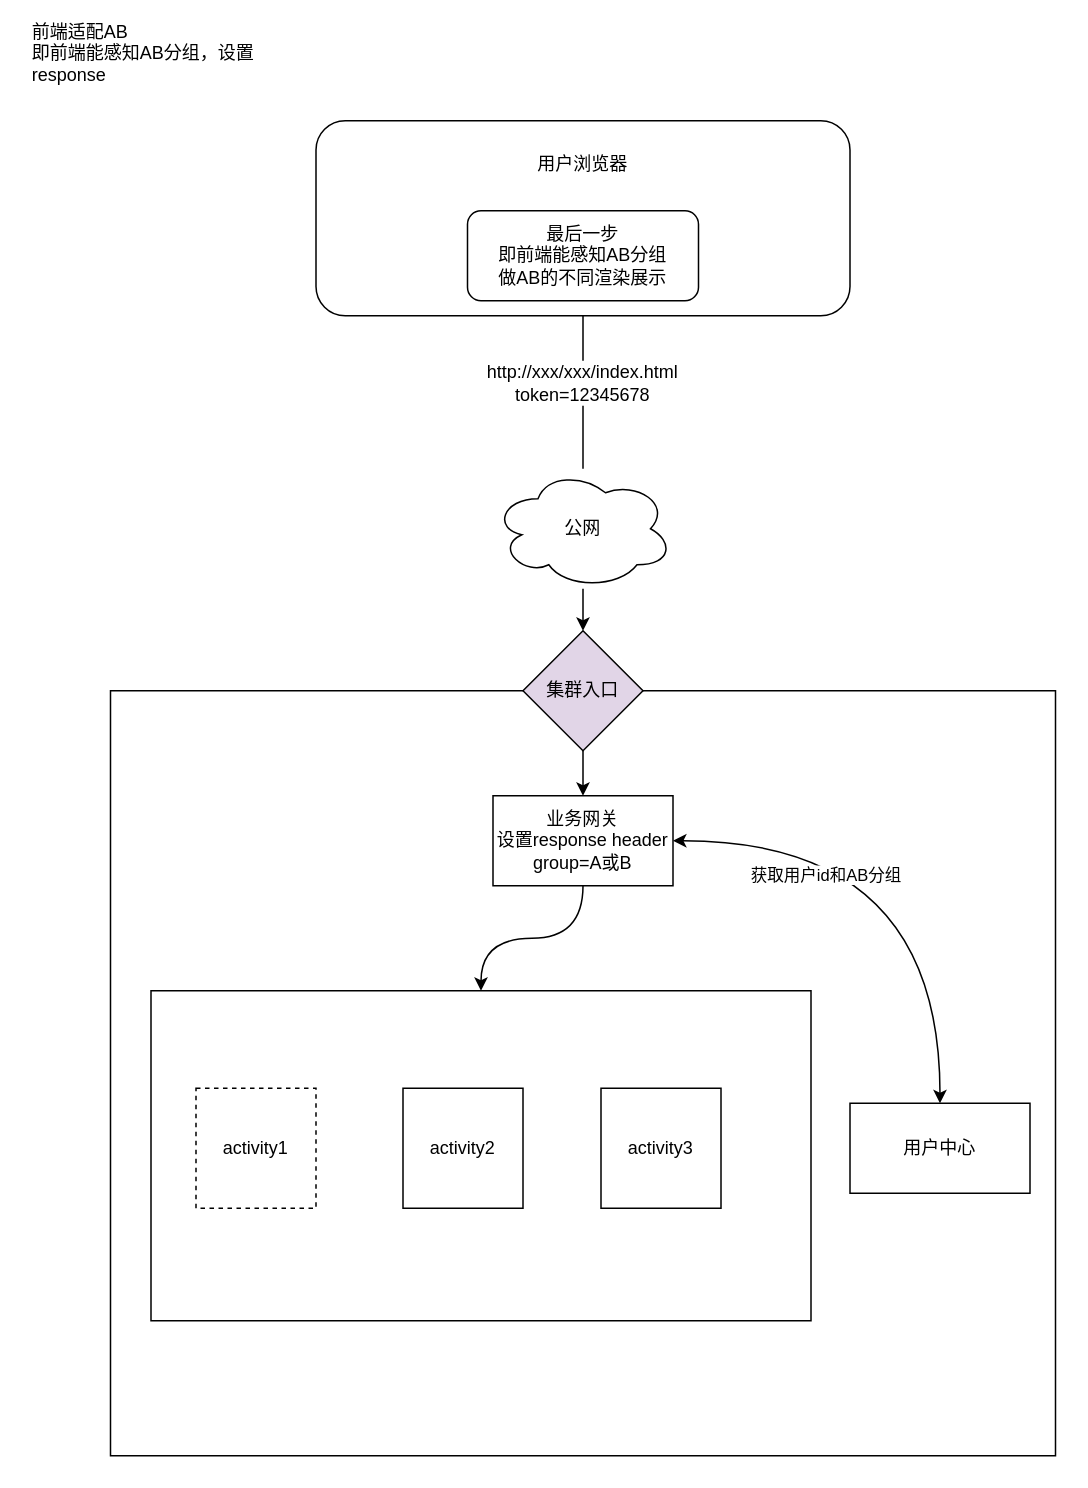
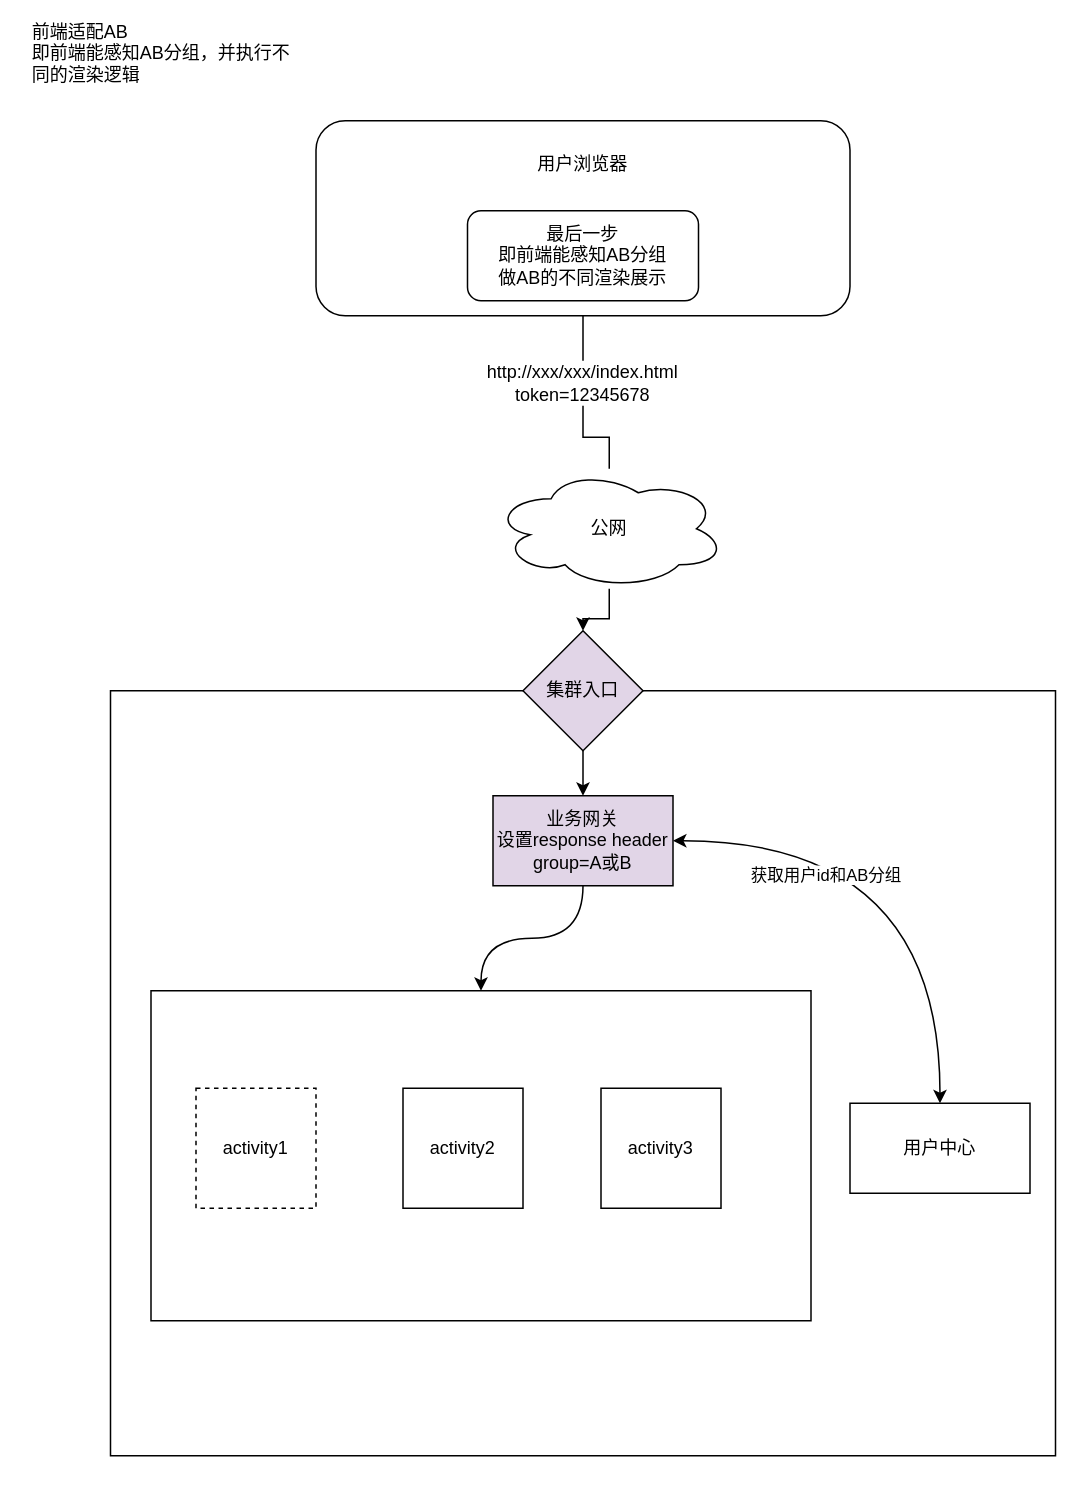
  <mxCell id="0" />
  <mxCell id="1" parent="0" />
  <mxCell id="2" value="" style="edgeStyle=orthogonalEdgeStyle;rounded=0;orthogonalLoop=1;jettySize=auto;html=1;startArrow=none;endArrow=none;" parent="1" source="8" target="7" edge="1"><mxGeometry relative="1" as="geometry" /></mxCell>
  <mxCell id="3" value="用户浏览器&lt;br&gt;&lt;br&gt;&lt;br&gt;&lt;br&gt;&lt;br&gt;&lt;br&gt;" style="rounded=1;whiteSpace=wrap;html=1;" parent="1" vertex="1"><mxGeometry x="210" y="80" width="356" height="130" as="geometry" /></mxCell>
- <mxCell id="4" value="&lt;div style=&quot;text-align: left;&quot;&gt;&lt;span style=&quot;background-color: initial;&quot;&gt;前端适配AB&lt;/span&gt;&lt;/div&gt;&lt;div style=&quot;text-align: left;&quot;&gt;&lt;span style=&quot;background-color: initial;&quot;&gt;即前端能感知AB分组，设置response&lt;/span&gt;&lt;/div&gt;" style="text;html=1;strokeColor=none;fillColor=none;align=center;verticalAlign=middle;whiteSpace=wrap;rounded=0;" parent="1" vertex="1"><mxGeometry x="20" y="20" width="180" height="30" as="geometry" /></mxCell>
+ <mxCell id="4" value="&lt;div style=&quot;text-align: left;&quot;&gt;&lt;span style=&quot;background-color: initial;&quot;&gt;前端适配AB&lt;/span&gt;&lt;/div&gt;&lt;div style=&quot;text-align: left;&quot;&gt;&lt;span style=&quot;background-color: initial;&quot;&gt;即前端能感知AB分组，并执行不同的渲染逻辑&lt;/span&gt;&lt;/div&gt;" style="text;html=1;strokeColor=none;fillColor=none;align=center;verticalAlign=middle;whiteSpace=wrap;rounded=0;" parent="1" vertex="1"><mxGeometry x="20" y="20" width="180" height="30" as="geometry" /></mxCell>
  <mxCell id="5" value="最后一步&lt;br&gt;即前端能感知AB分组&lt;br&gt;做AB的不同渲染展示&lt;br&gt;" style="rounded=1;whiteSpace=wrap;html=1;" parent="1" vertex="1"><mxGeometry x="311" y="140" width="154" height="60" as="geometry" /></mxCell>
  <mxCell id="6" value="" style="edgeStyle=orthogonalEdgeStyle;rounded=0;orthogonalLoop=1;jettySize=auto;html=1;" parent="1" source="7" target="12" edge="1"><mxGeometry relative="1" as="geometry" /></mxCell>
- <mxCell id="7" value="公网" style="ellipse;shape=cloud;whiteSpace=wrap;html=1;" parent="1" vertex="1"><mxGeometry x="328" y="312" width="120" height="80" as="geometry" /></mxCell>
+ <mxCell id="7" value="公网" style="ellipse;shape=cloud;whiteSpace=wrap;html=1;" parent="1" vertex="1"><mxGeometry x="328" y="312" width="155" height="80" as="geometry" /></mxCell>
  <mxCell id="8" value="http://xxx/xxx/index.html&lt;br&gt;token=12345678" style="text;html=1;strokeColor=none;fillColor=none;align=center;verticalAlign=middle;whiteSpace=wrap;rounded=0;" parent="1" vertex="1"><mxGeometry x="358" y="240" width="60" height="30" as="geometry" /></mxCell>
  <mxCell id="9" value="" style="edgeStyle=orthogonalEdgeStyle;rounded=0;orthogonalLoop=1;jettySize=auto;html=1;endArrow=none;" parent="1" source="3" target="8" edge="1"><mxGeometry relative="1" as="geometry"><mxPoint x="388" y="210" as="sourcePoint" /><mxPoint x="388" y="312" as="targetPoint" /></mxGeometry></mxCell>
  <mxCell id="10" value="" style="rounded=0;whiteSpace=wrap;html=1;" parent="1" vertex="1"><mxGeometry x="73" y="460" width="630" height="510" as="geometry" /></mxCell>
  <mxCell id="11" value="" style="edgeStyle=orthogonalEdgeStyle;rounded=0;orthogonalLoop=1;jettySize=auto;html=1;" parent="1" source="12" target="16" edge="1"><mxGeometry relative="1" as="geometry" /></mxCell>
  <mxCell id="12" value="集群入口" style="rhombus;whiteSpace=wrap;html=1;fillColor=#e1d5e7;" parent="1" vertex="1"><mxGeometry x="348" y="420" width="80" height="80" as="geometry" /></mxCell>
  <mxCell id="13" style="edgeStyle=orthogonalEdgeStyle;rounded=0;orthogonalLoop=1;jettySize=auto;html=1;exitX=1;exitY=0.5;exitDx=0;exitDy=0;entryX=0.5;entryY=0;entryDx=0;entryDy=0;curved=1;startArrow=classic;startFill=1;" edge="1" parent="1" source="16" target="21"><mxGeometry relative="1" as="geometry" /></mxCell>
  <mxCell id="14" value="获取用户id和AB分组" style="edgeLabel;html=1;align=center;verticalAlign=middle;resizable=0;points=[];" vertex="1" connectable="0" parent="13"><mxGeometry x="-0.428" y="-22" relative="1" as="geometry"><mxPoint as="offset" /></mxGeometry></mxCell>
  <mxCell id="15" style="edgeStyle=orthogonalEdgeStyle;curved=1;rounded=0;orthogonalLoop=1;jettySize=auto;html=1;entryX=0.5;entryY=0;entryDx=0;entryDy=0;startArrow=none;startFill=0;" edge="1" parent="1" source="16" target="17"><mxGeometry relative="1" as="geometry" /></mxCell>
- <mxCell id="16" value="业务网关&lt;br&gt;设置response header&lt;br&gt;group=A或B" style="rounded=0;whiteSpace=wrap;html=1;" parent="1" vertex="1"><mxGeometry x="328" y="530" width="120" height="60" as="geometry" /></mxCell>
+ <mxCell id="16" value="业务网关&lt;br&gt;设置response header&lt;br&gt;group=A或B" style="rounded=0;whiteSpace=wrap;html=1;fillColor=#e1d5e7;" parent="1" vertex="1"><mxGeometry x="328" y="530" width="120" height="60" as="geometry" /></mxCell>
  <mxCell id="17" value="" style="rounded=0;whiteSpace=wrap;html=1;" parent="1" vertex="1"><mxGeometry x="100" y="660" width="440" height="220" as="geometry" /></mxCell>
  <mxCell id="18" value="activity1" style="whiteSpace=wrap;html=1;aspect=fixed;dashed=1;" vertex="1" parent="1"><mxGeometry x="130" y="725" width="80" height="80" as="geometry" /></mxCell>
  <mxCell id="19" value="activity2" style="whiteSpace=wrap;html=1;aspect=fixed;" vertex="1" parent="1"><mxGeometry x="268" y="725" width="80" height="80" as="geometry" /></mxCell>
  <mxCell id="20" value="activity3" style="whiteSpace=wrap;html=1;aspect=fixed;" vertex="1" parent="1"><mxGeometry x="400" y="725" width="80" height="80" as="geometry" /></mxCell>
  <mxCell id="21" value="用户中心" style="rounded=0;whiteSpace=wrap;html=1;" vertex="1" parent="1"><mxGeometry x="566" y="735" width="120" height="60" as="geometry" /></mxCell>
